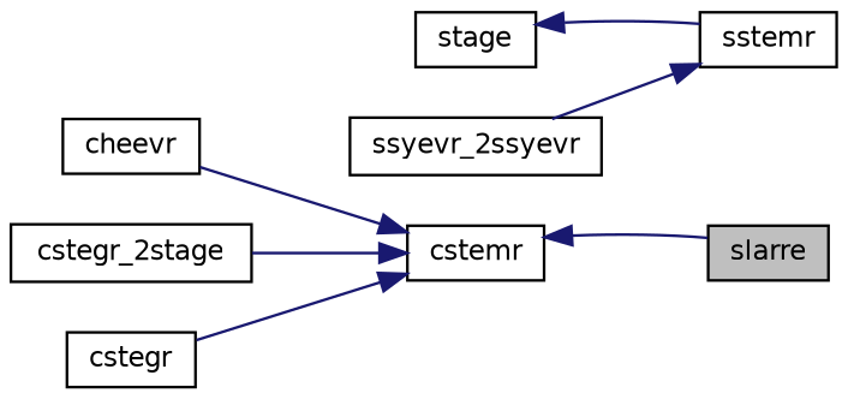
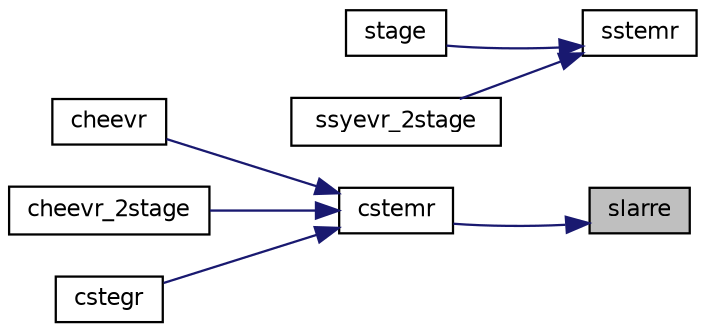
  digraph {
    rankdir=RL
    node [color=black fillcolor=white fontname=Helvetica fontsize=10 shape=record style=filled]
    edge [color=midnightblue dir=back fontname=Helvetica fontsize=10 labelfontname=Helvetica labelfontsize=10 style=solid]
    n1 [fillcolor=grey75 fontcolor=black height=0.2 label=slarre width=0.4]
    n2 [height=0.2 label=cstemr width=0.4]
    n3 [height=0.2 label=cheevr width=0.4]
-   n4 [height=0.2 label=cstegr_2stage width=0.4]
+   n4 [height=0.2 label=cheevr_2stage width=0.4]
    n5 [height=0.2 label=cstegr width=0.4]
    n6 [height=0.2 label=sstemr width=0.4]
    n7 [height=0.2 label=stage width=0.4]
-   n8 [height=0.2 label=ssyevr_2ssyevr width=0.4]
-   n2 -> n1
+   n8 [height=0.2 label=ssyevr_2stage width=0.4]
+   n1 -> n2
    n2 -> n3
    n2 -> n4
    n2 -> n5
-   n7 -> n6
+   n6 -> n7
    n6 -> n8
  }
